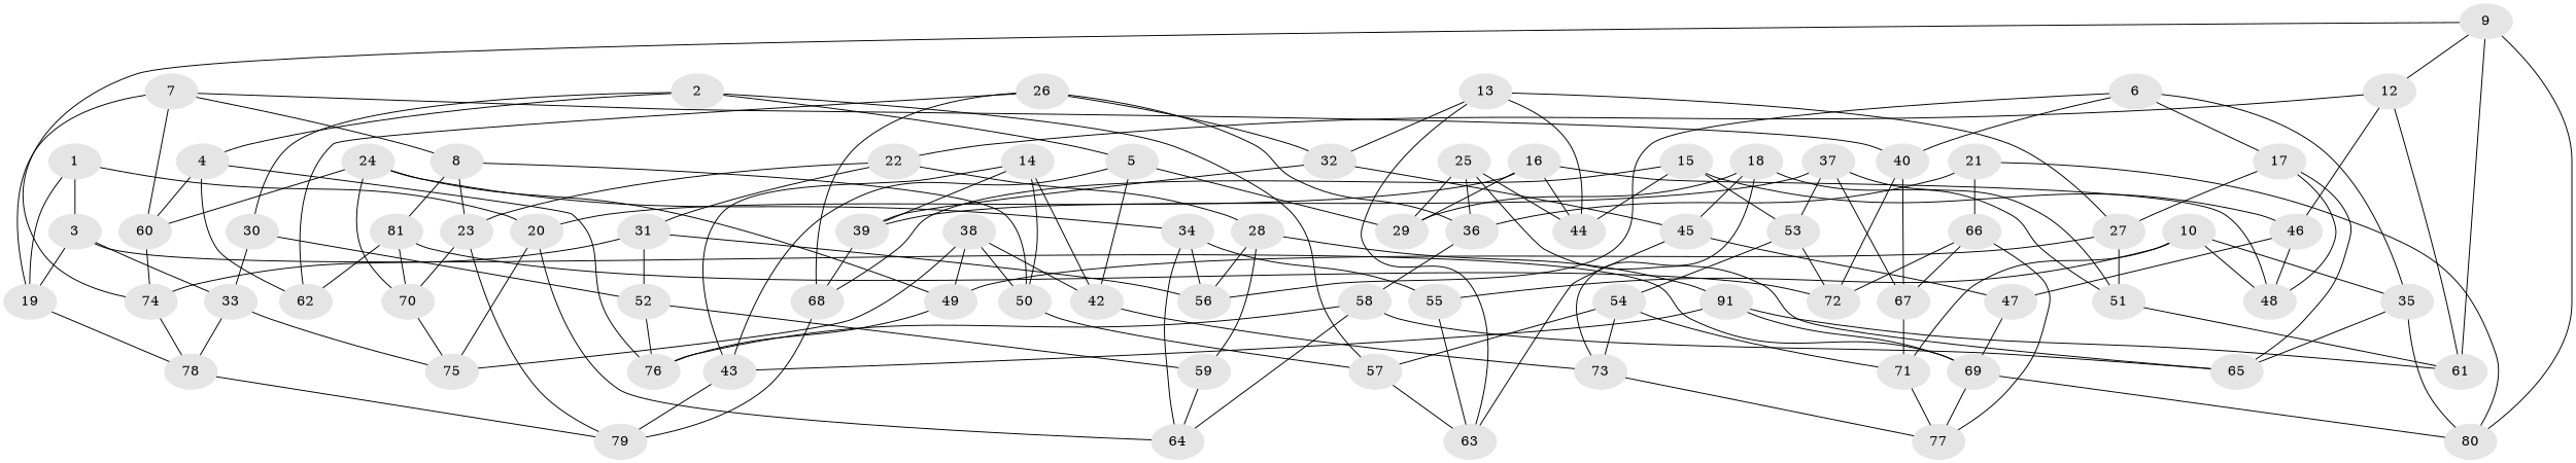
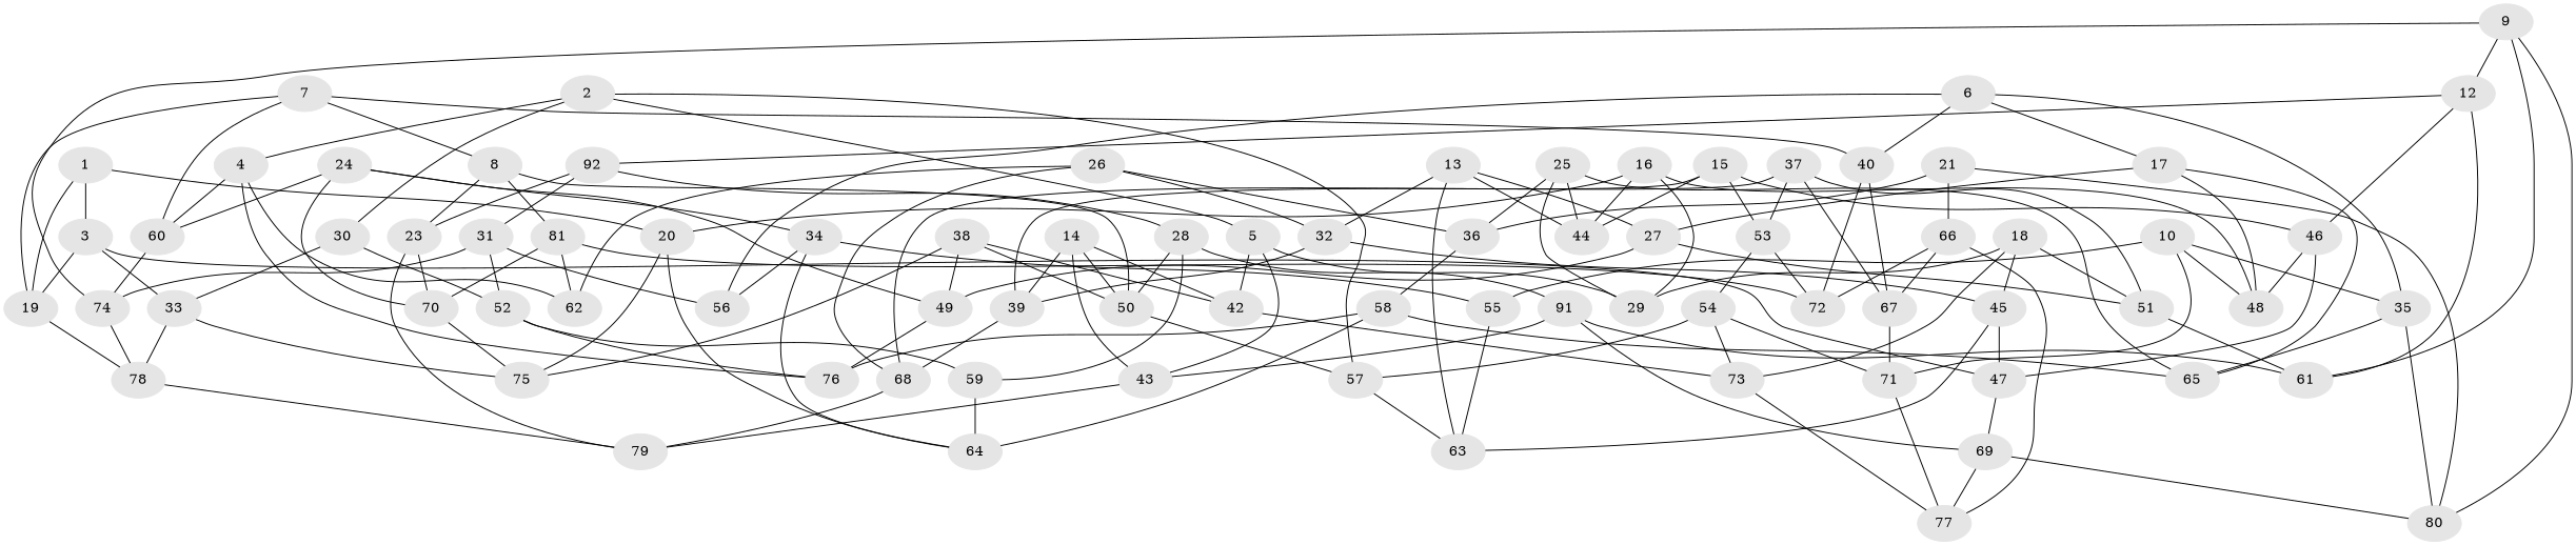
  graph {
    node [color=gray90 style=filled]
    1
    3
    19
    20
    33
    47
    78
    64
    75
    30
    52
    2
    4
    5
    57
    60
    62
    76
    29
    42
    43
    63
    69
    74
    73
    79
    6
    17
    35
    40
    56
    48
    27
    65
    80
    72
    67
    7
    8
    n40 [label=81]
    23
    50
    70
    9
    12
    61
-   22
+   22 [label=92]
    46
    10
    55
    71
    77
    28
    31
    13
    32
    44
    51
    49
    39
    45
    14
    68
    15
    53
    54
    16
    18
    21
    36
    66
    58
    n73 [label=91]
    59
    24
    34
    25
    26
    37
    38
    1 -- 3
    1 -- 19
    1 -- 20
    3 -- 19
    3 -- 33
-   3 -- 69
+   3 -- 47
    19 -- 78
    20 -- 64
    20 -- 75
    33 -- 78
    33 -- 75
    47 -- 69
    78 -- 79
    30 -- 33
    30 -- 52
    52 -- 76
    52 -- 59
    2 -- 30
    2 -- 4
    2 -- 5
    2 -- 57
    4 -- 60
    4 -- 62
    4 -- 76
    5 -- 29
    5 -- 42
    5 -- 43
    57 -- 63
    60 -- 74
    42 -- 73
    43 -- 79
    69 -- 80
    69 -- 77
    74 -- 78
    73 -- 77
    6 -- 17
    6 -- 35
    6 -- 40
    6 -- 56
    17 -- 48
    17 -- 27
    17 -- 65
    35 -- 65
    35 -- 80
    40 -- 72
    40 -- 67
    27 -- 51
    27 -- 49
    67 -- 71
    7 -- 19
    7 -- 60
    7 -- 40
    7 -- 8
    8 -- n40
    8 -- 23
    8 -- 50
    n40 -- 62
    n40 -- 72
    n40 -- 70
    23 -- 79
    23 -- 70
    50 -- 57
    70 -- 75
    9 -- 74
    9 -- 80
    9 -- 12
    9 -- 61
    12 -- 61
    12 -- 22
    12 -- 46
    22 -- 23
    22 -- 28
    22 -- 31
    46 -- 47
    46 -- 48
    10 -- 35
    10 -- 48
    10 -- 55
    10 -- 71
    55 -- 63
    71 -- 77
-   28 -- 56
+   28 -- 50
    28 -- n73
    28 -- 59
    31 -- 52
    31 -- 74
    31 -- 56
    13 -- 63
    13 -- 27
    13 -- 32
    13 -- 44
    32 -- 39
    32 -- 45
    51 -- 61
    49 -- 76
    39 -- 68
    45 -- 47
    45 -- 63
    14 -- 42
    14 -- 43
    14 -- 50
    14 -- 39
    68 -- 79
    15 -- 46
    15 -- 44
    15 -- 68
    15 -- 53
    53 -- 72
    53 -- 54
    54 -- 57
    54 -- 73
    54 -- 71
    16 -- 20
    16 -- 29
    16 -- 48
    16 -- 44
    18 -- 29
    18 -- 73
    18 -- 51
    18 -- 45
    21 -- 80
    21 -- 36
    21 -- 66
    36 -- 58
    66 -- 72
    66 -- 67
    66 -- 77
    58 -- 64
    58 -- 76
    58 -- 65
    n73 -- 43
    n73 -- 69
    n73 -- 61
    59 -- 64
    24 -- 60
    24 -- 70
    24 -- 49
    24 -- 34
    34 -- 64
    34 -- 56
    34 -- 55
    25 -- 29
    25 -- 65
    25 -- 44
    25 -- 36
    26 -- 62
    26 -- 32
    26 -- 68
    26 -- 36
    37 -- 67
    37 -- 51
    37 -- 39
    37 -- 53
    38 -- 75
    38 -- 42
    38 -- 50
    38 -- 49
  }
